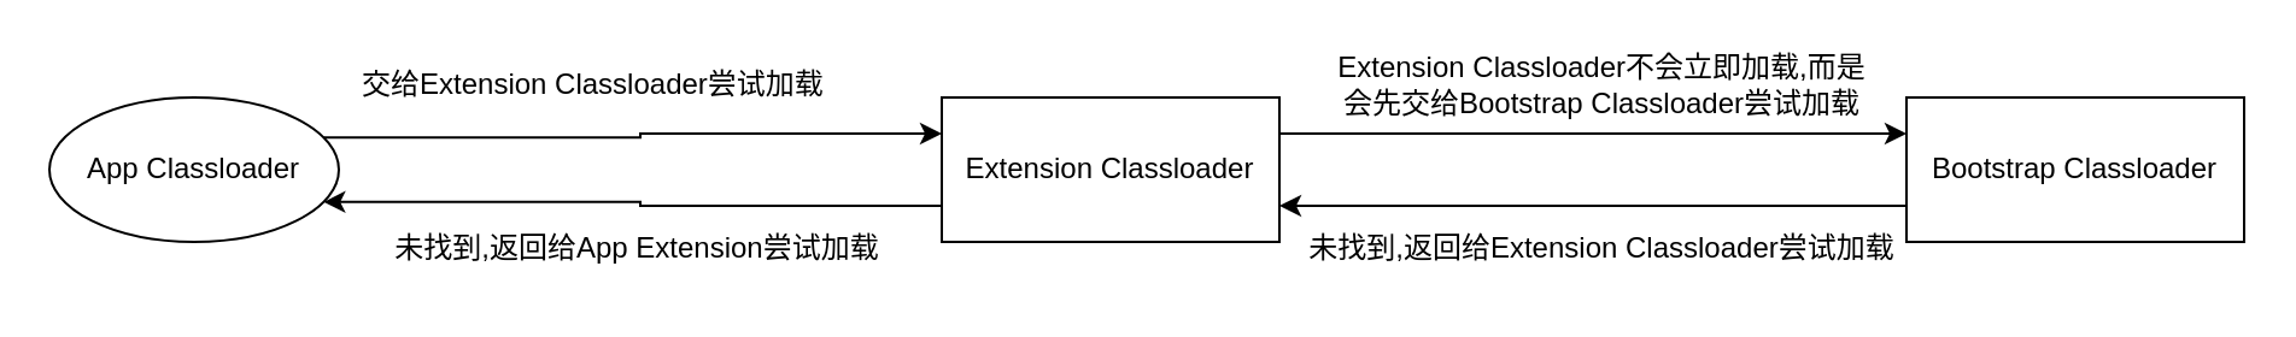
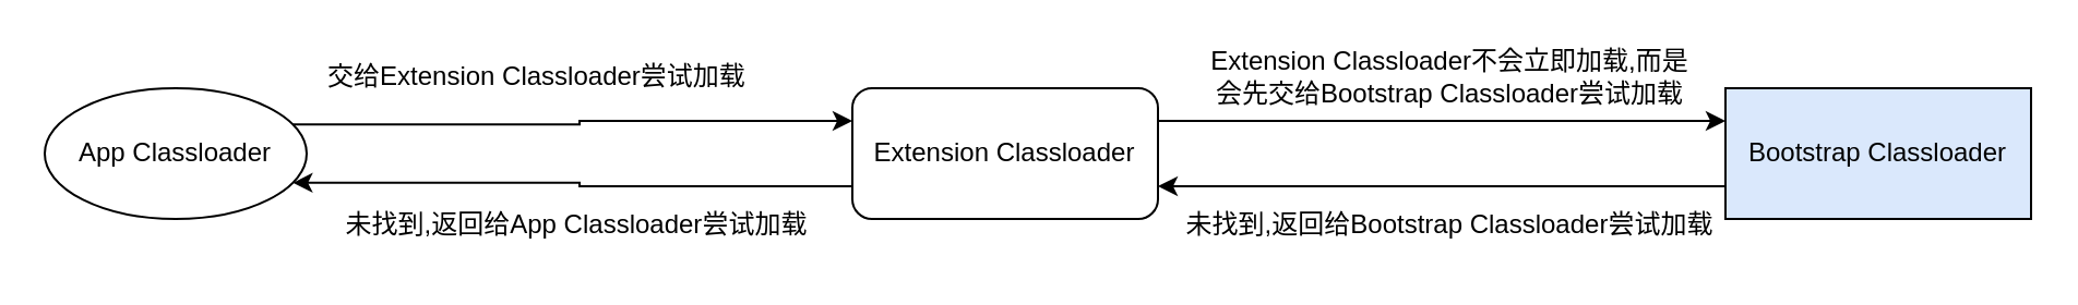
  <mxCell id="0" />
  <mxCell id="1" parent="0" />
  <mxCell id="2" style="edgeStyle=orthogonalEdgeStyle;rounded=0;orthogonalLoop=1;jettySize=auto;html=1;exitX=1;exitY=0.25;exitDx=0;exitDy=0;entryX=0;entryY=0.25;entryDx=0;entryDy=0;" edge="1" parent="1" source="3" target="6"><mxGeometry relative="1" as="geometry" /></mxCell>
  <mxCell id="3" value="App Classloader" style="ellipse;whiteSpace=wrap;html=1;" vertex="1" parent="1"><mxGeometry x="20" y="40" width="120" height="60" as="geometry" /></mxCell>
  <mxCell id="4" style="edgeStyle=orthogonalEdgeStyle;rounded=0;orthogonalLoop=1;jettySize=auto;html=1;exitX=1;exitY=0.25;exitDx=0;exitDy=0;entryX=0;entryY=0.25;entryDx=0;entryDy=0;" edge="1" parent="1" source="6" target="8"><mxGeometry relative="1" as="geometry" /></mxCell>
  <mxCell id="5" style="edgeStyle=orthogonalEdgeStyle;rounded=0;orthogonalLoop=1;jettySize=auto;html=1;exitX=0;exitY=0.75;exitDx=0;exitDy=0;entryX=1;entryY=0.75;entryDx=0;entryDy=0;" edge="1" parent="1" source="6" target="3"><mxGeometry relative="1" as="geometry" /></mxCell>
- <mxCell id="6" value="Extension Classloader" style="rounded=0;whiteSpace=wrap;html=1;" vertex="1" parent="1"><mxGeometry x="390" y="40" width="140" height="60" as="geometry" /></mxCell>
+ <mxCell id="6" value="Extension Classloader" style="whiteSpace=wrap;html=1;rounded=1;" vertex="1" parent="1"><mxGeometry x="390" y="40" width="140" height="60" as="geometry" /></mxCell>
  <mxCell id="7" style="edgeStyle=orthogonalEdgeStyle;rounded=0;orthogonalLoop=1;jettySize=auto;html=1;exitX=0;exitY=0.75;exitDx=0;exitDy=0;entryX=1;entryY=0.75;entryDx=0;entryDy=0;" edge="1" parent="1" source="8" target="6"><mxGeometry relative="1" as="geometry" /></mxCell>
- <mxCell id="8" value="Bootstrap Classloader" style="rounded=0;whiteSpace=wrap;html=1;" vertex="1" parent="1"><mxGeometry x="790" y="40" width="140" height="60" as="geometry" /></mxCell>
+ <mxCell id="8" value="Bootstrap Classloader" style="rounded=0;whiteSpace=wrap;html=1;fillColor=#dae8fc;" vertex="1" parent="1"><mxGeometry x="790" y="40" width="140" height="60" as="geometry" /></mxCell>
  <mxCell id="9" value="交给&lt;span style=&quot;text-wrap: wrap;&quot;&gt;Extension Classloader尝试加载&lt;/span&gt;" style="text;html=1;resizable=1;points=[];autosize=1;strokeColor=none;fillColor=none;w=2000;fixedWidth=0;imageVerticalAlign=middle;align=left;verticalAlign=middle;labelPosition=center;verticalLabelPosition=middle;horizontal=1;imageAspect=1;overflow=width;" vertex="1" parent="1"><mxGeometry x="150" y="20" width="200" height="30" as="geometry" /></mxCell>
  <mxCell id="10" value="&lt;span style=&quot;text-align: left; text-wrap: wrap;&quot;&gt;Extension Classloader不会立即加载,而是会先交给&lt;/span&gt;&lt;span style=&quot;text-align: left; text-wrap: wrap;&quot;&gt;Bootstrap Classloader尝试加载&lt;/span&gt;" style="text;html=1;align=center;verticalAlign=middle;resizable=1;points=[];autosize=1;strokeColor=none;fillColor=none;overflow=width;" vertex="1" parent="1"><mxGeometry x="550" y="20" width="230" height="30" as="geometry" /></mxCell>
- <mxCell id="11" value="&lt;span style=&quot;text-wrap: wrap;&quot;&gt;未找到,返回给&lt;/span&gt;&lt;span style=&quot;text-wrap: wrap;&quot;&gt;Extension Classloader尝试加载&lt;/span&gt;" style="text;html=1;align=center;verticalAlign=middle;resizable=1;points=[];autosize=1;strokeColor=none;fillColor=none;overflow=width;" vertex="1" parent="1"><mxGeometry x="530" y="88" width="270" height="30" as="geometry" /></mxCell>
- <mxCell id="12" value="&lt;span style=&quot;text-wrap: wrap;&quot;&gt;未找到,返回给&lt;/span&gt;&lt;span style=&quot;text-wrap: wrap;&quot;&gt;App Extension&lt;/span&gt;&lt;span style=&quot;text-wrap: wrap;&quot;&gt;尝试加载&lt;/span&gt;" style="text;html=1;align=center;verticalAlign=middle;resizable=1;points=[];autosize=1;strokeColor=none;fillColor=none;overflow=width;" vertex="1" parent="1"><mxGeometry x="150" y="88" width="230" height="30" as="geometry" /></mxCell>
+ <mxCell id="11" value="&lt;span style=&quot;text-wrap: wrap;&quot;&gt;未找到,返回给&lt;/span&gt;&lt;span style=&quot;text-wrap: wrap;&quot;&gt;Bootstrap Classloader尝试加载&lt;/span&gt;" style="text;html=1;align=center;verticalAlign=middle;resizable=1;points=[];autosize=1;strokeColor=none;fillColor=none;overflow=width;" vertex="1" parent="1"><mxGeometry x="530" y="88" width="270" height="30" as="geometry" /></mxCell>
+ <mxCell id="12" value="&lt;span style=&quot;text-wrap: wrap;&quot;&gt;未找到,返回给&lt;/span&gt;&lt;span style=&quot;text-wrap: wrap;&quot;&gt;App Classloader&lt;/span&gt;&lt;span style=&quot;text-wrap: wrap;&quot;&gt;尝试加载&lt;/span&gt;" style="text;html=1;align=center;verticalAlign=middle;resizable=1;points=[];autosize=1;strokeColor=none;fillColor=none;overflow=width;" vertex="1" parent="1"><mxGeometry x="150" y="88" width="230" height="30" as="geometry" /></mxCell>
